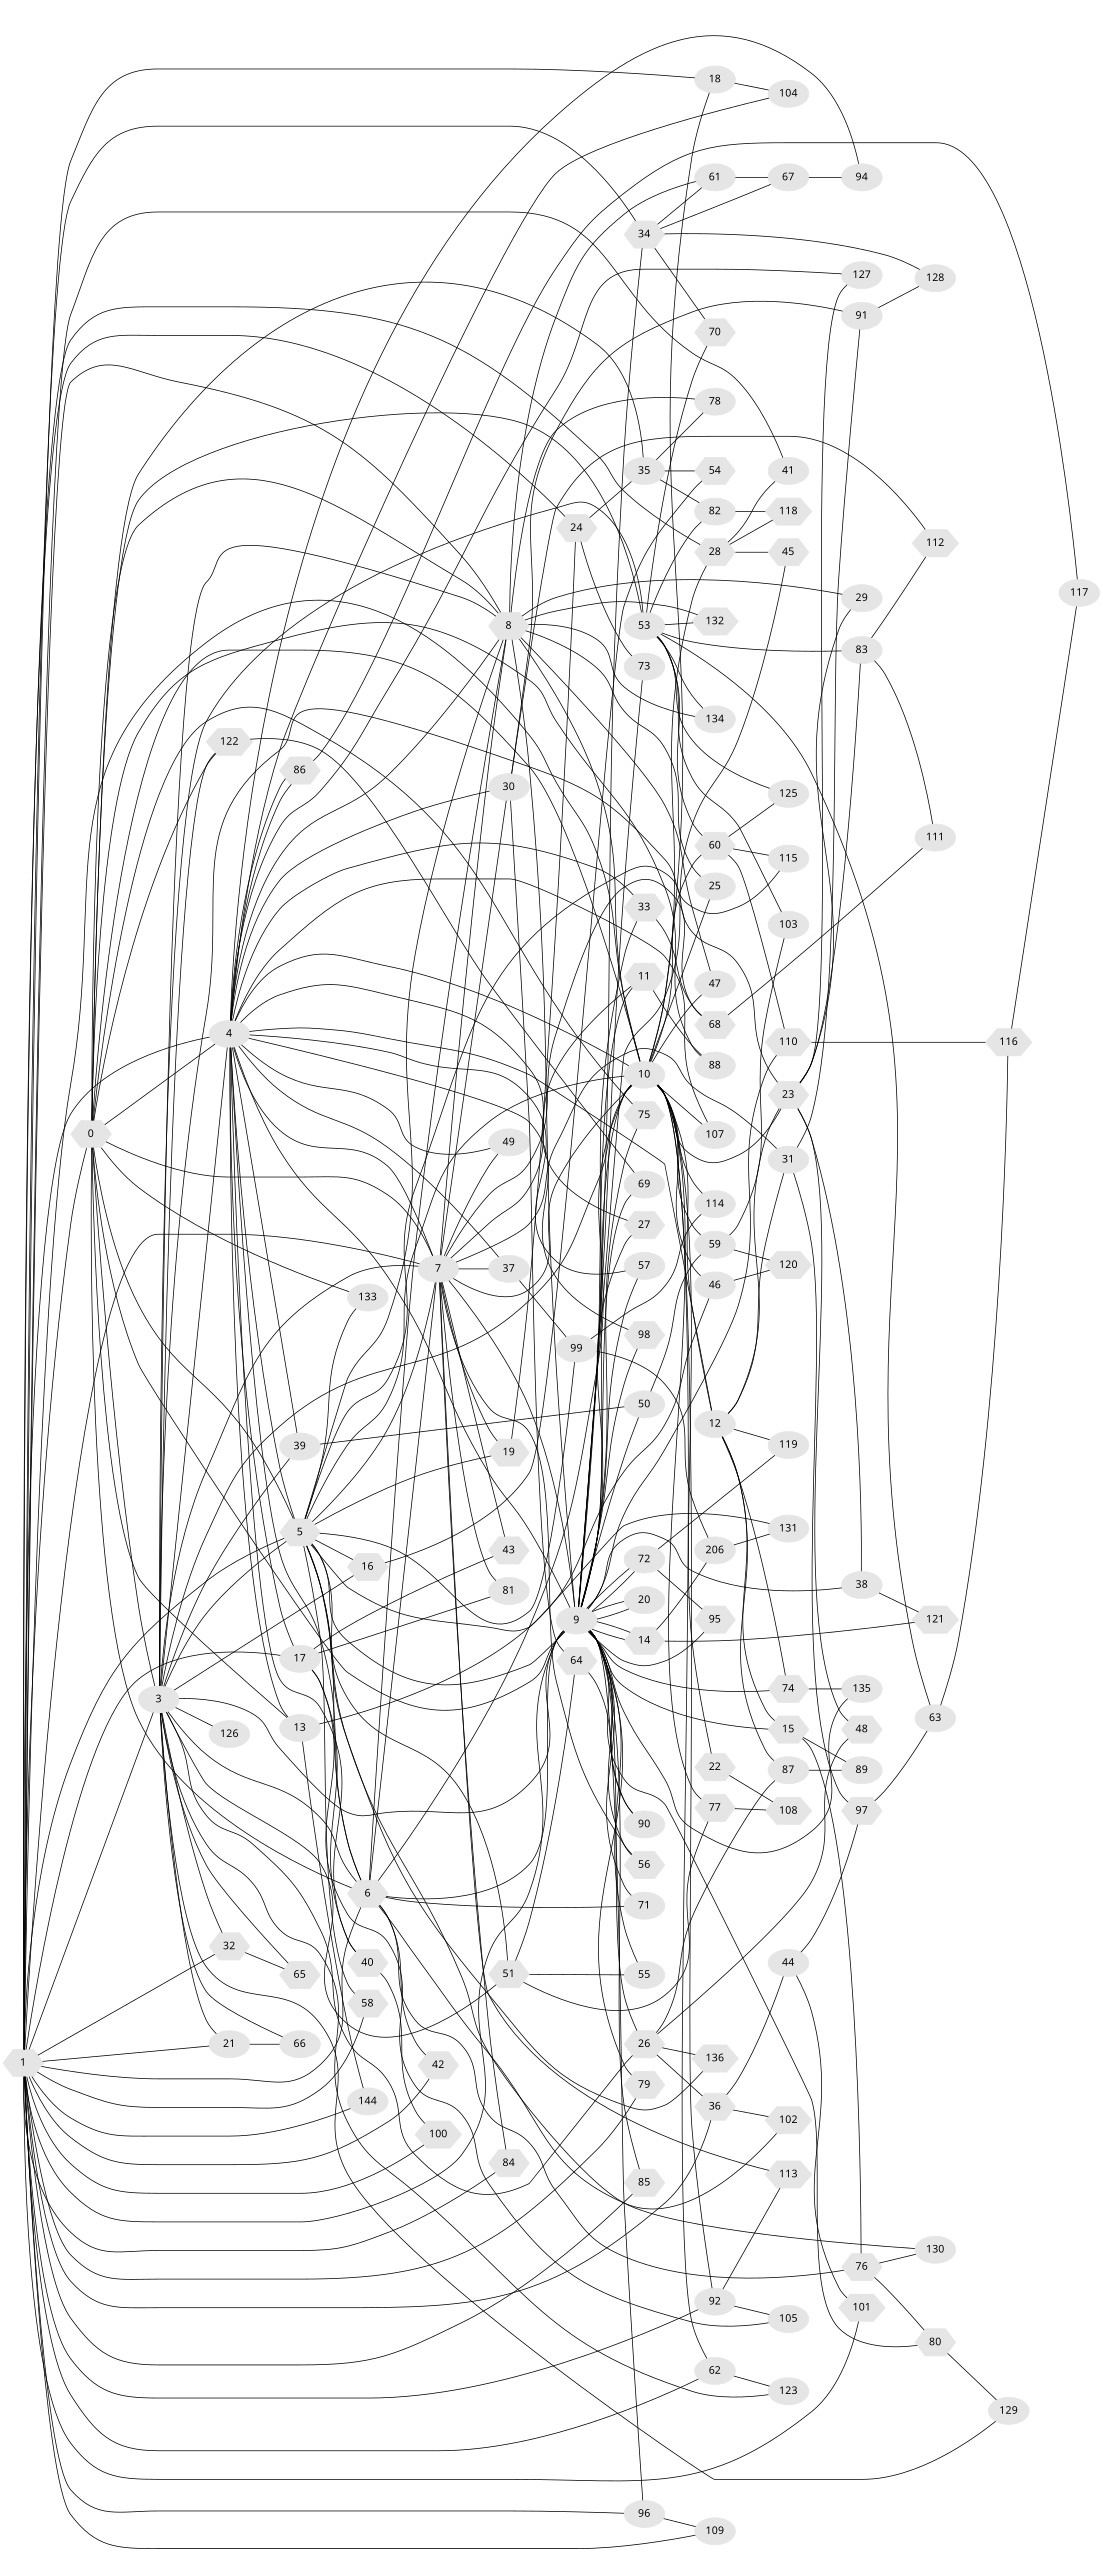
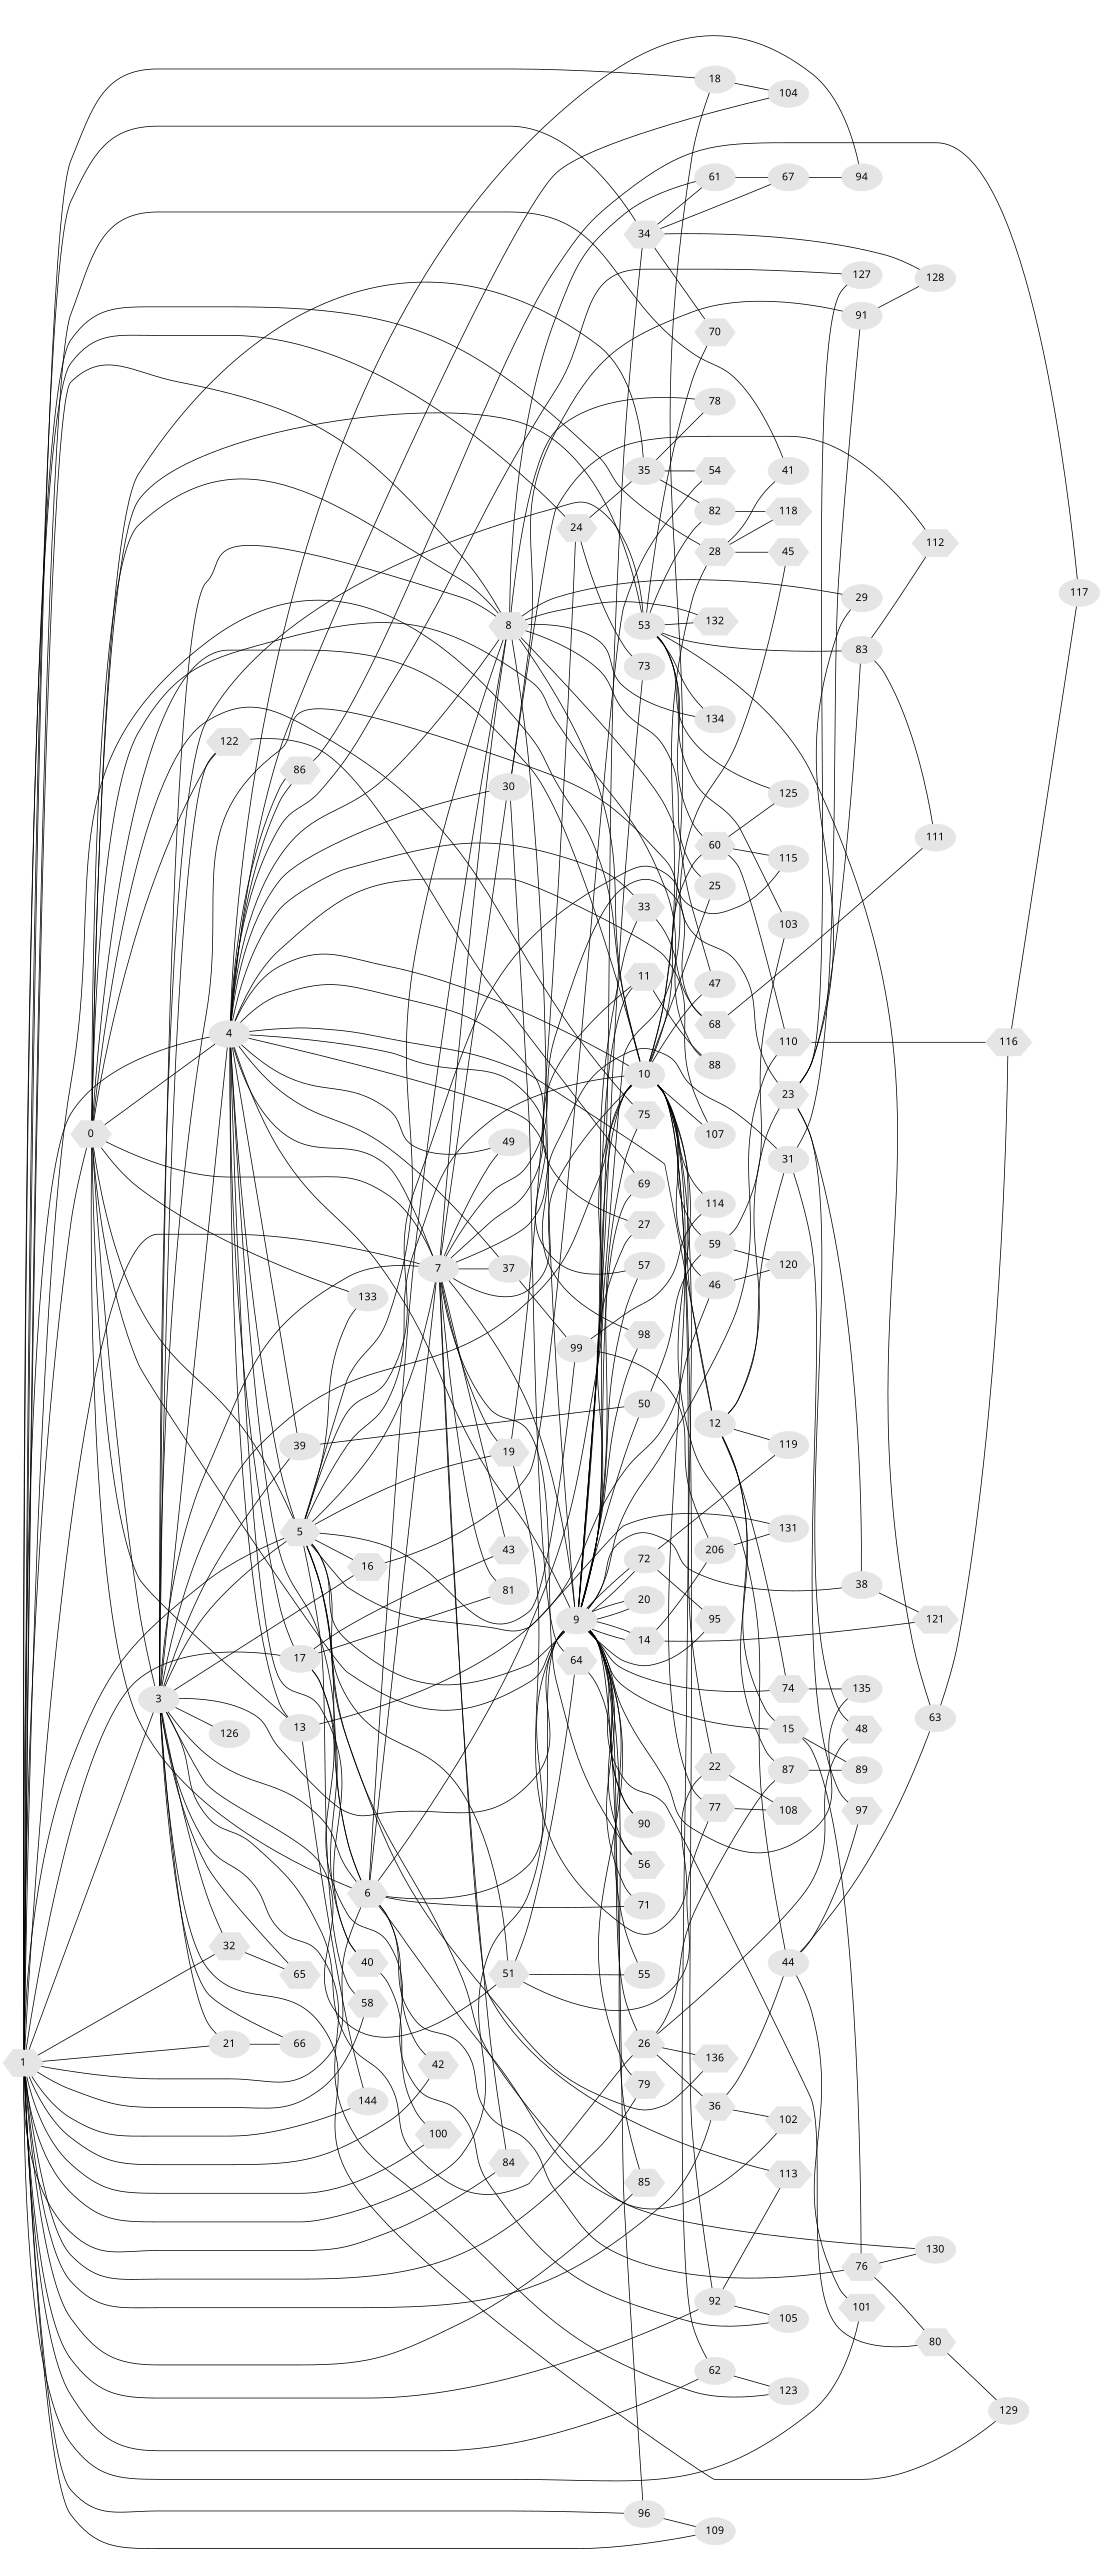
  graph {
    fontname="Noto Sans"
    rankdir=LR
    node [color=gray90 fontname="Noto Sans" shape=ellipse style=filled]
    edge [fontname="Noto Sans"]
    1 [shape=hexagon]
    n2 [label=0 shape=hexagon]
    3
    4
    5 [shape=hexagon]
    6 [shape=hexagon]
    7
    8 [shape=hexagon]
    9
    10
    17
    18
    21
    24 [shape=hexagon]
    28 [shape=hexagon]
    32 [shape=hexagon]
    34 [shape=hexagon]
    36 [shape=hexagon]
    41
    42 [shape=hexagon]
    58 [shape=hexagon]
    62
    79 [shape=hexagon]
    84 [shape=hexagon]
    85 [shape=hexagon]
    92
    96
    100 [shape=hexagon]
    101 [shape=hexagon]
    109
    n31 [label=144]
    13
    35
    53
    75 [shape=hexagon]
    88
    122 [shape=hexagon]
    133
    16 [shape=hexagon]
    26 [shape=hexagon]
    39
    51 [shape=hexagon]
    65 [shape=hexagon]
    66
    115
    123
    126
    129
    12
    27 [shape=hexagon]
    30
    33 [shape=hexagon]
    37
    40 [shape=hexagon]
    49
    57
    86 [shape=hexagon]
    94
    98 [shape=hexagon]
    104
    107
    127
    19 [shape=hexagon]
    23 [shape=hexagon]
    99
    130
    131
    136 [shape=hexagon]
    71
    76 [shape=hexagon]
    102 [shape=hexagon]
    11 [shape=hexagon]
    31
    43 [shape=hexagon]
    56 [shape=hexagon]
    68 [shape=hexagon]
    81
    113 [shape=hexagon]
    25
    29
    47
    61
    78
    132 [shape=hexagon]
    134
    69
    14 [shape=hexagon]
    15 [shape=hexagon]
    20
    38
    45 [shape=hexagon]
    50
    55
    72
    73
    74 [shape=hexagon]
    80 [shape=hexagon]
    90
    95 [shape=hexagon]
    110 [shape=hexagon]
    135
    22 [shape=hexagon]
    44
    46
    59
    60 [shape=hexagon]
    77 [shape=hexagon]
    114
    105
    118 [shape=hexagon]
    67
    70 [shape=hexagon]
    128
    54 [shape=hexagon]
    82
    83
    63
    103
    125
    87
    48 [shape=hexagon]
    64 [shape=hexagon]
    119
    91
    112 [shape=hexagon]
    117
    n127 [label=206]
    97 [shape=hexagon]
    111
    121 [shape=hexagon]
    89
    116 [shape=hexagon]
    108 [shape=hexagon]
    120 [shape=hexagon]
    1 -- n2
    1 -- 3
    1 -- 4
    1 -- 5
    1 -- 6
    1 -- 7
    1 -- 8
    1 -- 9
    1 -- 10
    1 -- 17
    1 -- 18
    1 -- 21
    1 -- 24
    1 -- 28
    1 -- 32
    1 -- 34
    1 -- 36
    1 -- 41
    1 -- 42
    1 -- 58
    1 -- 62
    1 -- 79
    1 -- 84
    1 -- 85
    1 -- 92
    1 -- 96
    1 -- 100
    1 -- 101
    1 -- 109
    1 -- n31
    n2 -- 3
    n2 -- 4
    n2 -- 5
    n2 -- 6
    n2 -- 7
    n2 -- 8
    n2 -- 9
    n2 -- 10
    n2 -- 13
    n2 -- 35
    n2 -- 53
    n2 -- 75
    n2 -- 88
    n2 -- 122
    n2 -- 133
    3 -- 4
    3 -- 5
    3 -- 6
    3 -- 7
    3 -- 8
    3 -- 9
    3 -- 10
    3 -- 21
    3 -- 32
    3 -- 53
    3 -- 122
    3 -- 16
    3 -- 26
    3 -- 39
    3 -- 51
    3 -- 65
    3 -- 66
    3 -- 115
    3 -- 123
    3 -- 126
    3 -- 129
    4 -- 5
    4 -- 6
    4 -- 7
    4 -- 8
    4 -- 9
    4 -- 10
    4 -- 17
    4 -- 13
    4 -- 39
    4 -- 12
    4 -- 27
    4 -- 30
    4 -- 33
    4 -- 37
    4 -- 40
    4 -- 49
    4 -- 57
    4 -- 86
    4 -- 86
    4 -- 94
    4 -- 98
    4 -- 104
    4 -- 107
    4 -- 127
    5 -- 6
    5 -- 7
    5 -- 8
    5 -- 9
    5 -- 10
    5 -- 58
    5 -- 133
    5 -- 16
    5 -- 51
    5 -- 19
    5 -- 23
    5 -- 99
    5 -- 130
    5 -- 131
    5 -- 136
    6 -- 7
    6 -- 8
    6 -- 9
    6 -- 10
    6 -- 42
    6 -- 71
    6 -- 76
    6 -- 102
    7 -- 8
    7 -- 9
    7 -- 10
    7 -- 84
    7 -- 30
    7 -- 37
    7 -- 49
    7 -- 19
    7 -- 11
    7 -- 31
    7 -- 43
    7 -- 56
    7 -- 68
    7 -- 81
    7 -- 113
    8 -- 9
    8 -- 10
    8 -- 25
    8 -- 29
    8 -- 47
    8 -- 61
    8 -- 78
    8 -- 132
    8 -- 134
    9 -- 10
    9 -- 34
    9 -- 79
    9 -- 85
    9 -- 96
    9 -- 75
    9 -- 26
    9 -- 27
    9 -- 33
    9 -- 57
    9 -- 98
    9 -- 71
    9 -- 11
    9 -- 56
    9 -- 69
    9 -- 14
    9 -- 14
    9 -- 15
    9 -- 20
    9 -- 20
    9 -- 38
    9 -- 45
    9 -- 50
    9 -- 55
    9 -- 72
    9 -- 72
    9 -- 73
    9 -- 74
    9 -- 80
    9 -- 90
    9 -- 95
    9 -- 110
    9 -- 135
    10 -- 18
    10 -- 28
    10 -- 62
    10 -- 92
    10 -- 12
    10 -- 107
    10 -- 25
    10 -- 47
    10 -- 22
-   10 -- 23
+   10 -- 44
    10 -- 46
    10 -- 59
    10 -- 60
    10 -- 77
    10 -- 114
    17 -- 40
    17 -- 43
    17 -- 81
    17 -- 105
    18 -- 104
    21 -- 66
    24 -- 35
    24 -- 73
    28 -- 41
    28 -- 45
    28 -- 118
    32 -- 65
    34 -- 61
    34 -- 67
    34 -- 70
    34 -- 128
    36 -- 102
    36 -- 44
    62 -- 123
    92 -- 113
    92 -- 105
    96 -- 109
    13 -- n31
    13 -- 46
    35 -- 78
    35 -- 54
    35 -- 82
    53 -- 132
    53 -- 134
    53 -- 60
    53 -- 70
    53 -- 82
    53 -- 83
    53 -- 63
    53 -- 103
    53 -- 125
    122 -- 69
    16 -- 54
    26 -- 36
    26 -- 136
    26 -- 87
    26 -- 48
    39 -- 50
    51 -- 55
    51 -- 77
    51 -- 64
    12 -- 23
    12 -- 31
    12 -- 15
    12 -- 74
    12 -- 87
    12 -- 119
    30 -- 64
    30 -- 91
    30 -- 112
    33 -- 68
    37 -- 99
    40 -- 100
    86 -- 117
    19 -- 24
+   19 -- 22
    23 -- 127
    23 -- 29
    23 -- 38
    23 -- 83
    23 -- 48
    99 -- 114
    99 -- n127
    76 -- 130
    76 -- 80
    11 -- 88
    31 -- 91
    31 -- 97
    68 -- 111
    61 -- 67
    14 -- n127
    14 -- 121
    15 -- 76
    15 -- 89
    38 -- 121
    50 -- 59
    72 -- 95
    72 -- 119
    74 -- 135
    80 -- 129
    110 -- 116
    22 -- 108
    44 -- 101
-   97 -- 63
+   44 -- 63
    44 -- 97
    46 -- 120
    59 -- 103
    59 -- 120
    60 -- 115
    60 -- 110
    60 -- 125
    77 -- 108
    67 -- 94
    82 -- 118
    83 -- 112
    83 -- 111
    63 -- 116
    87 -- 89
    64 -- 90
    91 -- 128
    n127 -- 131
    116 -- 117
  }
